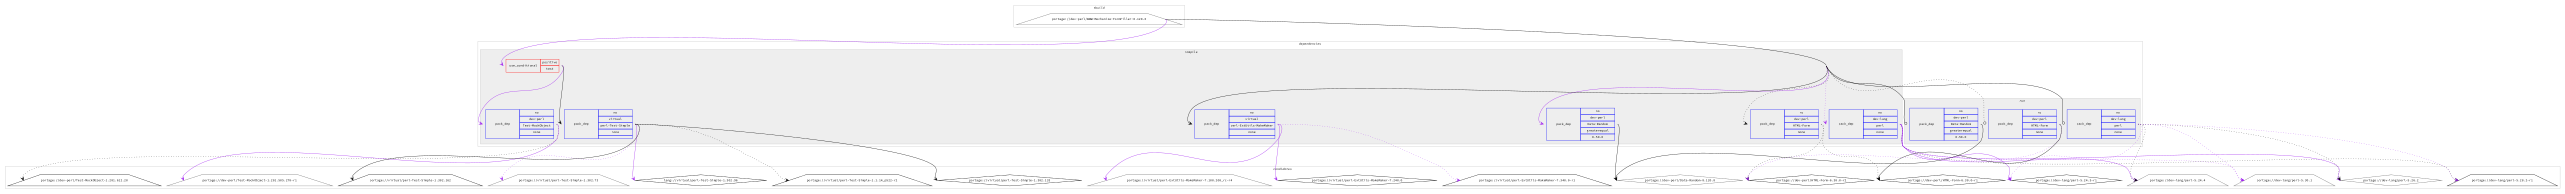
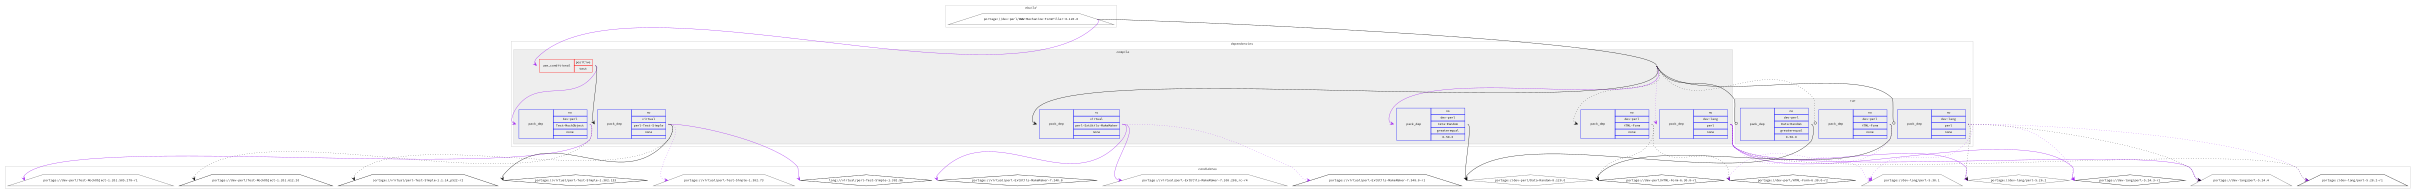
  digraph {
    compound=true
    concentrate=true
    fontname="Source Code Pro"
    fontsize=10
    newrank=true
    rankdir=TB
    ranksep=1.5
    node [color=black fontname="Source Code Pro" fontsize=10 shape=trapezium]
    edge [arrowhead=vee color=purple fontname="Source Code Pro" headport=w style=solid tailport=e weight=100]
    n1 [color=gray40 label="portage://dev-perl/WWW-Mechanize-FormFiller-0.120.0" width=4]
    n2 [color=blue label=<<TABLE BORDER="0" CELLBORDER="1" CELLSPACING="0" CELLPADDING="4" WIDTH="220"><TR><TD ROWSPAN="6" CELLPADDING="30">pack_dep</TD></TR><TR><TD WIDTH="110">no</TD></TR><TR><TD>dev-perl</TD></TR><TR><TD>Test-MockObject</TD></TR><TR><TD>none</TD></TR><TR><TD></TD></TR></TABLE>> shape=none]
    n3 [color=blue label=<<TABLE BORDER="0" CELLBORDER="1" CELLSPACING="0" CELLPADDING="4" WIDTH="220"><TR><TD ROWSPAN="6" CELLPADDING="30">pack_dep</TD></TR><TR><TD WIDTH="110">no</TD></TR><TR><TD>virtual</TD></TR><TR><TD>perl-Test-Simple</TD></TR><TR><TD>none</TD></TR><TR><TD></TD></TR></TABLE>> shape=none]
    n4 [color=red label=<<TABLE BORDER="0" CELLBORDER="1" CELLSPACING="0" CELLPADDING="4"><TR><TD ROWSPAN="3" CELLPADDING="10">use_conditional</TD></TR><TR><TD>positive</TD></TR><TR><TD>test</TD></TR></TABLE>> shape=none]
    n5 [color=blue label=<<TABLE BORDER="0" CELLBORDER="1" CELLSPACING="0" CELLPADDING="4" WIDTH="220"><TR><TD ROWSPAN="6" CELLPADDING="30">pack_dep</TD></TR><TR><TD WIDTH="110">no</TD></TR><TR><TD>dev-lang</TD></TR><TR><TD>perl</TD></TR><TR><TD>none</TD></TR><TR><TD></TD></TR></TABLE>> shape=none]
    n6 [color=blue label=<<TABLE BORDER="0" CELLBORDER="1" CELLSPACING="0" CELLPADDING="4" WIDTH="220"><TR><TD ROWSPAN="6" CELLPADDING="30">pack_dep</TD></TR><TR><TD WIDTH="110">no</TD></TR><TR><TD>dev-perl</TD></TR><TR><TD>Data-Random</TD></TR><TR><TD>greaterequal</TD></TR><TR><TD>0.50.0</TD></TR></TABLE>> shape=none]
    n7 [color=blue label=<<TABLE BORDER="0" CELLBORDER="1" CELLSPACING="0" CELLPADDING="4" WIDTH="220"><TR><TD ROWSPAN="6" CELLPADDING="30">pack_dep</TD></TR><TR><TD WIDTH="110">no</TD></TR><TR><TD>dev-perl</TD></TR><TR><TD>HTML-Form</TD></TR><TR><TD>none</TD></TR><TR><TD></TD></TR></TABLE>> shape=none]
    n8 [color=blue label=<<TABLE BORDER="0" CELLBORDER="1" CELLSPACING="0" CELLPADDING="4" WIDTH="220"><TR><TD ROWSPAN="6" CELLPADDING="30">pack_dep</TD></TR><TR><TD WIDTH="110">no</TD></TR><TR><TD>virtual</TD></TR><TR><TD>perl-ExtUtils-MakeMaker</TD></TR><TR><TD>none</TD></TR><TR><TD></TD></TR></TABLE>> shape=none]
    n9 [color=blue label=<<TABLE BORDER="0" CELLBORDER="1" CELLSPACING="0" CELLPADDING="4" WIDTH="220"><TR><TD ROWSPAN="6" CELLPADDING="30">pack_dep</TD></TR><TR><TD WIDTH="110">no</TD></TR><TR><TD>dev-lang</TD></TR><TR><TD>perl</TD></TR><TR><TD>none</TD></TR><TR><TD></TD></TR></TABLE>> shape=none]
    n10 [color=blue label=<<TABLE BORDER="0" CELLBORDER="1" CELLSPACING="0" CELLPADDING="4" WIDTH="220"><TR><TD ROWSPAN="6" CELLPADDING="30">pack_dep</TD></TR><TR><TD WIDTH="110">no</TD></TR><TR><TD>dev-perl</TD></TR><TR><TD>Data-Random</TD></TR><TR><TD>greaterequal</TD></TR><TR><TD>0.50.0</TD></TR></TABLE>> shape=none]
    n11 [color=blue label=<<TABLE BORDER="0" CELLBORDER="1" CELLSPACING="0" CELLPADDING="4" WIDTH="220"><TR><TD ROWSPAN="6" CELLPADDING="30">pack_dep</TD></TR><TR><TD WIDTH="110">no</TD></TR><TR><TD>dev-perl</TD></TR><TR><TD>HTML-Form</TD></TR><TR><TD>none</TD></TR><TR><TD></TD></TR></TABLE>> shape=none]
    n12 [label="portage://dev-perl/Test-MockObject-1.201.612.20" width=4]
    n13 [color=gray40 label="portage://dev-perl/Test-MockObject-1.201.505.270-r1" width=4]
    n14 [label="lang://virtual/perl-Test-Simple-1.302.96" shape=diamond width=4]
    n15 [color=gray40 label="portage://virtual/perl-Test-Simple-1.302.73" width=4]
-   n16 [label="portage://virtual/perl-Test-Simple-1.302.162" width=4]
    n17 [label="portage://virtual/perl-Test-Simple-1.302.133" shape=diamond width=4]
    n18 [label="portage://virtual/perl-Test-Simple-1.1.14_p522-r2" width=4]
    n19 [color=gray40 label="portage://dev-lang/perl-5.30.1" width=4]
    n20 [label="portage://dev-lang/perl-5.28.2-r1" width=4]
    n21 [color=gray40 label="portage://dev-lang/perl-5.26.2" shape=diamond width=4]
    n22 [color=gray40 label="portage://dev-lang/perl-5.24.4" width=4]
    n23 [label="portage://dev-lang/perl-5.24.3-r1" shape=diamond width=4]
    n24 [color=gray40 label="portage://dev-perl/Data-Random-0.120.0" shape=diamond width=4]
    n25 [label="portage://dev-perl/HTML-Form-6.30.0-r2" shape=diamond width=4]
    n26 [label="portage://dev-perl/HTML-Form-6.30.0-r1" shape=diamond width=4]
    n27 [label="portage://virtual/perl-ExtUtils-MakeMaker-7.340.0-r1" width=4]
    n28 [label="portage://virtual/perl-ExtUtils-MakeMaker-7.240.0" shape=diamond width=4]
    n29 [color=gray40 label="portage://virtual/perl-ExtUtils-MakeMaker-7.100.200_rc-r4" width=4]
    subgraph cluster_1 {
      color=gray
      label=<<i>ebuild</i>>
      n1
    }
    subgraph cluster_2 {
      color=gray
      label=<<i>dependencies</i>>
      subgraph cluster_3 {
        color=gray
        fillcolor="#eeeeee"
        label=<<i>compile</i>>
        style=filled
        subgraph sub_4 {
          color=gray
          fillcolor="#eeeeee"
          label=<<i>compile</i>>
          style=filled
          n4
          subgraph sub_5 {
            color=gray
            fillcolor="#eeeeee"
            label=<<i>compile</i>>
            style=filled
            n2
          }
          subgraph sub_6 {
            color=gray
            fillcolor="#eeeeee"
            label=<<i>compile</i>>
            style=filled
            n3
          }
        }
        subgraph sub_7 {
          color=gray
          fillcolor="#eeeeee"
          label=<<i>compile</i>>
          style=filled
          n5
        }
        subgraph sub_8 {
          color=gray
          fillcolor="#eeeeee"
          label=<<i>compile</i>>
          style=filled
          n6
        }
        subgraph sub_9 {
          color=gray
          fillcolor="#eeeeee"
          label=<<i>compile</i>>
          style=filled
          n7
        }
        subgraph sub_10 {
          color=gray
          fillcolor="#eeeeee"
          label=<<i>compile</i>>
          style=filled
          n8
        }
      }
      subgraph cluster_11 {
        color=gray
        fillcolor="#eeeeee"
        label=<<i>compile and run</i>>
        style=filled
      }
      subgraph cluster_12 {
        color=gray
        fillcolor="#eeeeee"
        label=<<i>run</i>>
        style=filled
        subgraph sub_13 {
          color=gray
          fillcolor="#eeeeee"
          label=<<i>run</i>>
          style=filled
          n9
        }
        subgraph sub_14 {
          color=gray
          fillcolor="#eeeeee"
          label=<<i>run</i>>
          style=filled
          n10
        }
        subgraph sub_15 {
          color=gray
          fillcolor="#eeeeee"
          label=<<i>run</i>>
          style=filled
          n11
        }
      }
    }
    subgraph cluster_16 {
      color=gray
      label=<<i>candidates</i>>
      rank=same
      subgraph sub_17 {
        color=black
        label=<<i>candidates</i>>
        nodesep=1
        rank=same
        n12
        n13
      }
      subgraph sub_18 {
        color=black
        label=<<i>candidates</i>>
        nodesep=1
        rank=same
        n14
        n15
-       n16
        n17
        n18
      }
      subgraph sub_19 {
        color=black
        label=<<i>candidates</i>>
        nodesep=1
        rank=same
        n19
        n20
        n21
        n22
        n23
      }
      subgraph sub_20 {
        color=black
        label=<<i>candidates</i>>
        nodesep=1
        rank=same
        n24
      }
      subgraph sub_21 {
        color=black
        label=<<i>candidates</i>>
        nodesep=1
        rank=same
        n25
        n26
      }
      subgraph sub_22 {
        color=black
        label=<<i>candidates</i>>
        nodesep=1
        rank=same
        n27
        n28
        n29
      }
      subgraph sub_23 {
        color=black
        label=<<i>candidates</i>>
        nodesep=1
        rank=same
        n19
        n20
        n21
        n22
        n23
      }
      subgraph sub_24 {
        color=black
        label=<<i>candidates</i>>
        nodesep=1
        rank=same
        n24
      }
      subgraph sub_25 {
        color=black
        label=<<i>candidates</i>>
        nodesep=1
        rank=same
        n25
        n26
      }
    }
    n1 -> n4 [weight=20]
    n1 -> n5 [style=dotted weight=20]
    n1 -> n6 [weight=20]
    n1 -> n7 [color=black style=dotted weight=20]
    n1 -> n8 [color=black weight=20]
    n1 -> n9 [arrowhead=odot color=black weight=20]
    n1 -> n10 [arrowhead=odot color=black weight=20]
    n1 -> n11 [arrowhead=odot color=black style=dotted weight=20]
    n2 -> n12 [color=black style=dotted]
    n2 -> n13
    n3 -> n14
    n3 -> n15 [style=dotted]
-   n3 -> n16 [color=black]
    n3 -> n17 [color=black]
    n3 -> n18 [color=black style=dotted]
    n4 -> n2 [weight=20]
    n4 -> n3 [color=black weight=20]
    n5 -> n19 [style=dotted]
    n5 -> n20 [color=black style=dotted]
    n5 -> n21
    n5 -> n22
    n5 -> n23
    n6 -> n24 [color=black]
    n7 -> n25 [color=black style=dotted]
    n7 -> n26 [color=black style=dotted]
    n8 -> n27 [style=dotted]
    n8 -> n28
    n8 -> n29
    n9 -> n19 [style=dotted]
    n9 -> n20 [style=dotted]
    n9 -> n21 [color=black style=dotted]
    n9 -> n22 [color=black style=dotted]
    n9 -> n23 [style=dotted]
    n10 -> n24 [color=black]
    n11 -> n25 [style=dotted]
    n11 -> n26 [color=black]
  }
